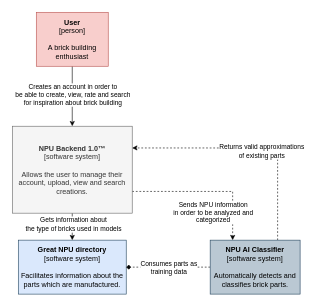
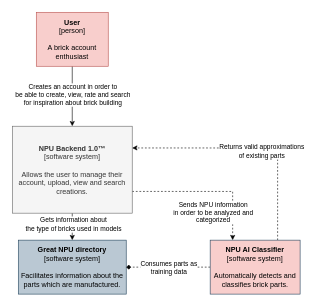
  <mxCell id="0" />
  <mxCell id="1" parent="0" />
  <mxCell id="2" style="edgeStyle=orthogonalEdgeStyle;rounded=0;orthogonalLoop=1;jettySize=auto;html=1;" edge="1" parent="1" source="4" target="9"><mxGeometry relative="1" as="geometry" /></mxCell>
  <mxCell id="3" value="Creates an account in order to&lt;br&gt;be able to create, view, rate and search &lt;br&gt;for inspiration about brick building" style="edgeLabel;html=1;align=center;verticalAlign=middle;resizable=0;points=[];" vertex="1" connectable="0" parent="2"><mxGeometry x="-0.275" y="1" relative="1" as="geometry"><mxPoint x="-1" y="11" as="offset" /></mxGeometry></mxCell>
- <mxCell id="4" value="&lt;b&gt;User&lt;/b&gt;&lt;br&gt;[person]&lt;br&gt;&lt;br&gt;A brick building enthusiast" style="rounded=0;whiteSpace=wrap;html=1;fillColor=#f8cecc;strokeColor=#b85450;" vertex="1" parent="1"><mxGeometry x="60" y="20" width="120" height="90" as="geometry" /></mxCell>
+ <mxCell id="4" value="&lt;b&gt;User&lt;/b&gt;&lt;br&gt;[person]&lt;br&gt;&lt;br&gt;A brick account enthusiast" style="rounded=0;whiteSpace=wrap;html=1;fillColor=#f8cecc;strokeColor=#b85450;" vertex="1" parent="1"><mxGeometry x="60" y="20" width="120" height="90" as="geometry" /></mxCell>
  <mxCell id="5" style="edgeStyle=orthogonalEdgeStyle;rounded=0;orthogonalLoop=1;jettySize=auto;html=1;entryX=0.5;entryY=0;entryDx=0;entryDy=0;" edge="1" parent="1" source="9" target="10"><mxGeometry relative="1" as="geometry" /></mxCell>
  <mxCell id="6" value="Gets information about&lt;br&gt;the type of bricks used in models" style="edgeLabel;html=1;align=center;verticalAlign=middle;resizable=0;points=[];" vertex="1" connectable="0" parent="5"><mxGeometry x="-0.185" y="1" relative="1" as="geometry"><mxPoint as="offset" /></mxGeometry></mxCell>
  <mxCell id="7" style="edgeStyle=orthogonalEdgeStyle;rounded=0;orthogonalLoop=1;jettySize=auto;html=1;exitX=1;exitY=0.75;exitDx=0;exitDy=0;entryX=0.25;entryY=0;entryDx=0;entryDy=0;dashed=1;" edge="1" parent="1" source="9" target="15"><mxGeometry relative="1" as="geometry" /></mxCell>
  <mxCell id="8" value="Sends NPU information&lt;br&gt;in order to be analyzed and&lt;br&gt;categorized" style="edgeLabel;html=1;align=center;verticalAlign=middle;resizable=0;points=[];" vertex="1" connectable="0" parent="7"><mxGeometry x="-0.019" y="1" relative="1" as="geometry"><mxPoint x="12" y="36" as="offset" /></mxGeometry></mxCell>
  <mxCell id="9" value="&lt;b&gt;NPU Backend 1.0™&lt;/b&gt;&lt;br&gt;[software system]&lt;br&gt;&lt;br&gt;Allows the user to manage their account, upload, view and search&lt;br&gt;creations." style="rounded=0;whiteSpace=wrap;html=1;fillColor=#f5f5f5;fontColor=#333333;strokeColor=#666666;" vertex="1" parent="1"><mxGeometry x="20" y="210" width="200" height="145" as="geometry" /></mxCell>
- <mxCell id="10" value="&lt;b&gt;Great NPU directory&lt;/b&gt;&lt;br&gt;[software system]&lt;br&gt;&lt;br&gt;Facilitates information about the parts which are manufactured." style="rounded=0;whiteSpace=wrap;html=1;fillColor=#dae8fc;strokeColor=#23445d;" vertex="1" parent="1"><mxGeometry x="30" y="400" width="180" height="90" as="geometry" /></mxCell>
+ <mxCell id="10" value="&lt;b&gt;Great NPU directory&lt;/b&gt;&lt;br&gt;[software system]&lt;br&gt;&lt;br&gt;Facilitates information about the parts which are manufactured." style="rounded=0;whiteSpace=wrap;html=1;fillColor=#bac8d3;strokeColor=#23445d;" vertex="1" parent="1"><mxGeometry x="30" y="400" width="180" height="90" as="geometry" /></mxCell>
  <mxCell id="11" style="edgeStyle=orthogonalEdgeStyle;rounded=0;orthogonalLoop=1;jettySize=auto;html=1;exitX=0;exitY=0.5;exitDx=0;exitDy=0;entryX=1;entryY=0.5;entryDx=0;entryDy=0;dashed=1;endArrow=diamond;" edge="1" parent="1" source="15" target="10"><mxGeometry relative="1" as="geometry" /></mxCell>
  <mxCell id="12" value="Consumes parts as&lt;br&gt;training data" style="edgeLabel;html=1;align=center;verticalAlign=middle;resizable=0;points=[];" vertex="1" connectable="0" parent="11"><mxGeometry x="0.274" relative="1" as="geometry"><mxPoint x="19" as="offset" /></mxGeometry></mxCell>
  <mxCell id="13" style="edgeStyle=orthogonalEdgeStyle;rounded=0;orthogonalLoop=1;jettySize=auto;html=1;exitX=0.75;exitY=0;exitDx=0;exitDy=0;entryX=1;entryY=0.25;entryDx=0;entryDy=0;dashed=1;" edge="1" parent="1" source="15" target="9"><mxGeometry relative="1" as="geometry" /></mxCell>
  <mxCell id="14" value="Returns valid approximations&lt;br&gt;of existing parts" style="edgeLabel;html=1;align=center;verticalAlign=middle;resizable=0;points=[];" vertex="1" connectable="0" parent="13"><mxGeometry x="0.121" y="-2" relative="1" as="geometry"><mxPoint x="41" y="7" as="offset" /></mxGeometry></mxCell>
- <mxCell id="15" value="&lt;b&gt;NPU AI Classifier&lt;/b&gt;&lt;br&gt;[software system]&lt;br&gt;&lt;br&gt;Automatically detects and classifies brick parts." style="rounded=0;whiteSpace=wrap;html=1;fillColor=#bac8d3;strokeColor=#23445d;" vertex="1" parent="1"><mxGeometry x="350" y="400" width="150" height="90" as="geometry" /></mxCell>
+ <mxCell id="15" value="&lt;b&gt;NPU AI Classifier&lt;/b&gt;&lt;br&gt;[software system]&lt;br&gt;&lt;br&gt;Automatically detects and classifies brick parts." style="rounded=0;whiteSpace=wrap;html=1;fillColor=#f8cecc;strokeColor=#23445d;" vertex="1" parent="1"><mxGeometry x="350" y="400" width="150" height="90" as="geometry" /></mxCell>
